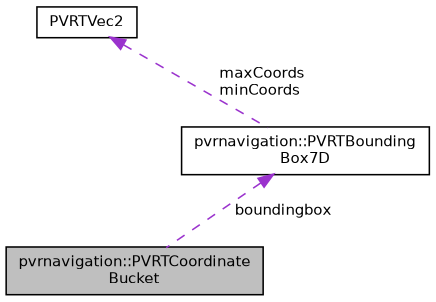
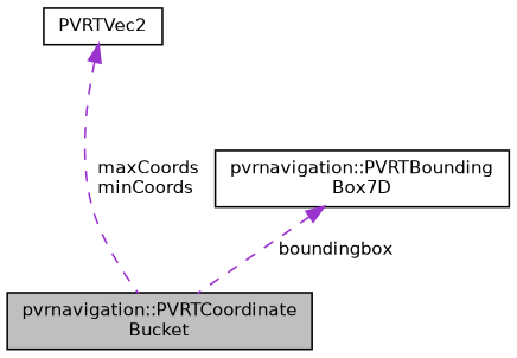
  digraph {
    node [color=black fillcolor=white fontname=Helvetica fontsize=10 shape=record style=filled]
    edge [color=darkorchid3 dir=back fontname=Helvetica fontsize=10 labelfontname=Helvetica labelfontsize=10 style=dashed]
    n1 [fillcolor=grey75 fontcolor=black height=0.2 label="pvrnavigation::PVRTCoordinate\lBucket" width=0.4]
    n2 [height=0.2 label="pvrnavigation::PVRTBounding\lBox7D" width=0.4]
    n3 [height=0.2 label=PVRTVec2 width=0.4]
    n2 -> n1 [label=" boundingbox"]
-   n3 -> n2 [label=" maxCoords\nminCoords"]
+   n3 -> n1 [label=" maxCoords\nminCoords"]
  }
